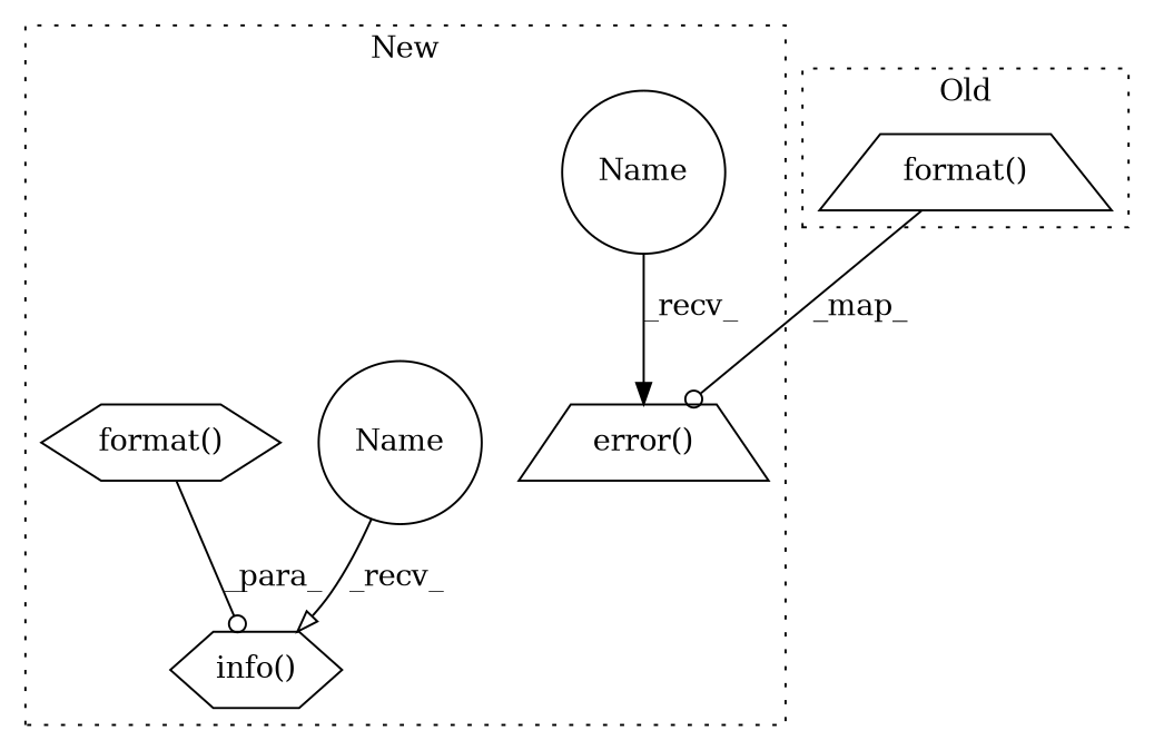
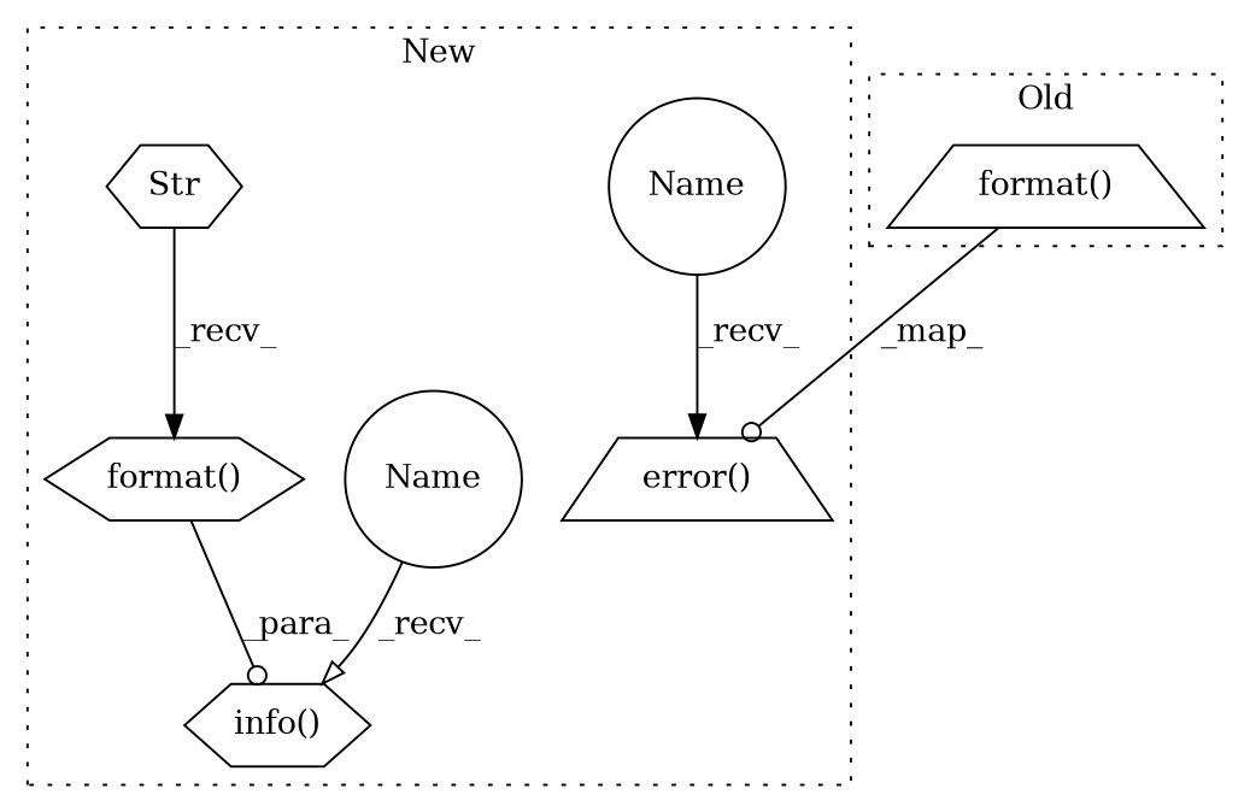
  digraph {
    node [a=75 l="12,1" shape=hexagon]
    edge [arrowhead=odot]
    n1 [l="14,1" label="error()" s="14463,14497" shape=trapezium]
    n2 [l="13,1" label="info()" s="14879,14912"]
    n3 [label="format()" s="14892,14911"]
+   n4 [a=66 l=4 label=Str s=14892]
    n5 [a=87 l=7 label=Name s=14879 shape=circle]
    n6 [a=87 l=7 label=Name s=14463 shape=circle]
    n7 [label="format()" s="14313,14353" shape=trapezium]
    subgraph cluster_1 {
      label=New
      style=dotted
      n1
      n2
      n3
+     n4
      n5
      n6
    }
    subgraph cluster_2 {
      label=Old
      style=dotted
      n7
    }
    n3 -> n2 [label=_para_]
+   n4 -> n3 [label=_recv_ arrowhead=normal]
    n5 -> n2 [label=_recv_ arrowhead=onormal]
    n6 -> n1 [label=_recv_ arrowhead=normal]
    n7 -> n1 [label=_map_]
  }
